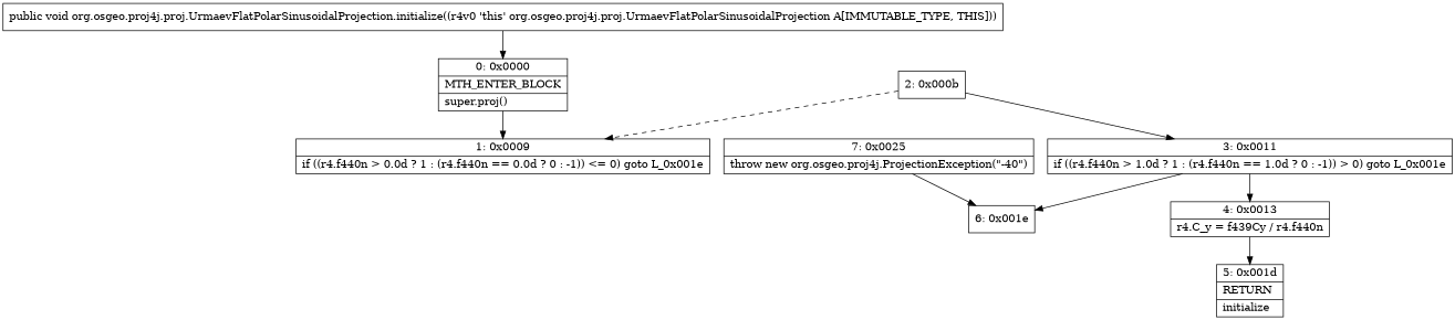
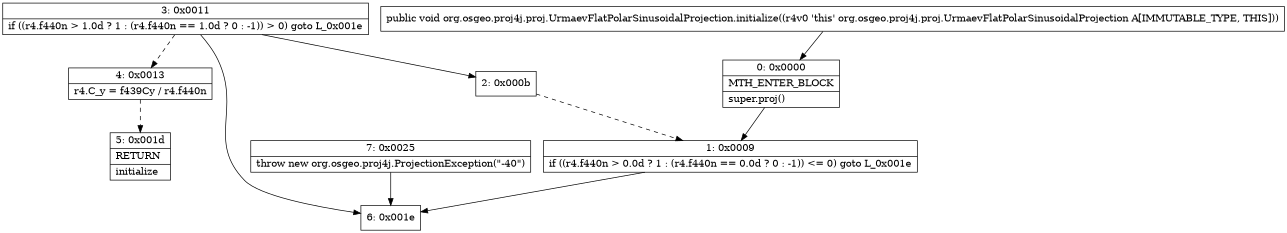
  digraph {
    node [shape=record]
    n1 [label="{0\:\ 0x0000|MTH_ENTER_BLOCK\l|super.proj()\l}"]
    n2 [label="{1\:\ 0x0009|if ((r4.f440n \> 0.0d ? 1 : (r4.f440n == 0.0d ? 0 : \-1)) \<= 0) goto L_0x001e\l}"]
    n3 [label="{6\:\ 0x001e}"]
    n4 [label="{2\:\ 0x000b}"]
    n5 [label="{3\:\ 0x0011|if ((r4.f440n \> 1.0d ? 1 : (r4.f440n == 1.0d ? 0 : \-1)) \> 0) goto L_0x001e\l}"]
    n6 [label="{4\:\ 0x0013|r4.C_y = f439Cy \/ r4.f440n\l}"]
    n7 [label="{5\:\ 0x001d|RETURN\l|initialize\l}"]
    n8 [label="{7\:\ 0x0025|throw new org.osgeo.proj4j.ProjectionException(\"\-40\")\l}"]
    n9 [label="{public void org.osgeo.proj4j.proj.UrmaevFlatPolarSinusoidalProjection.initialize((r4v0 'this' org.osgeo.proj4j.proj.UrmaevFlatPolarSinusoidalProjection A[IMMUTABLE_TYPE, THIS])) }"]
    n1 -> n2
+   n2 -> n3
    n4 -> n2 [style=dashed]
-   n4 -> n5
+   n5 -> n4
    n5 -> n3
-   n5 -> n6 [style=solid]
-   n6 -> n7
+   n5 -> n6 [style=dashed]
+   n6 -> n7 [style=dashed]
    n8 -> n3
    n9 -> n1
  }
